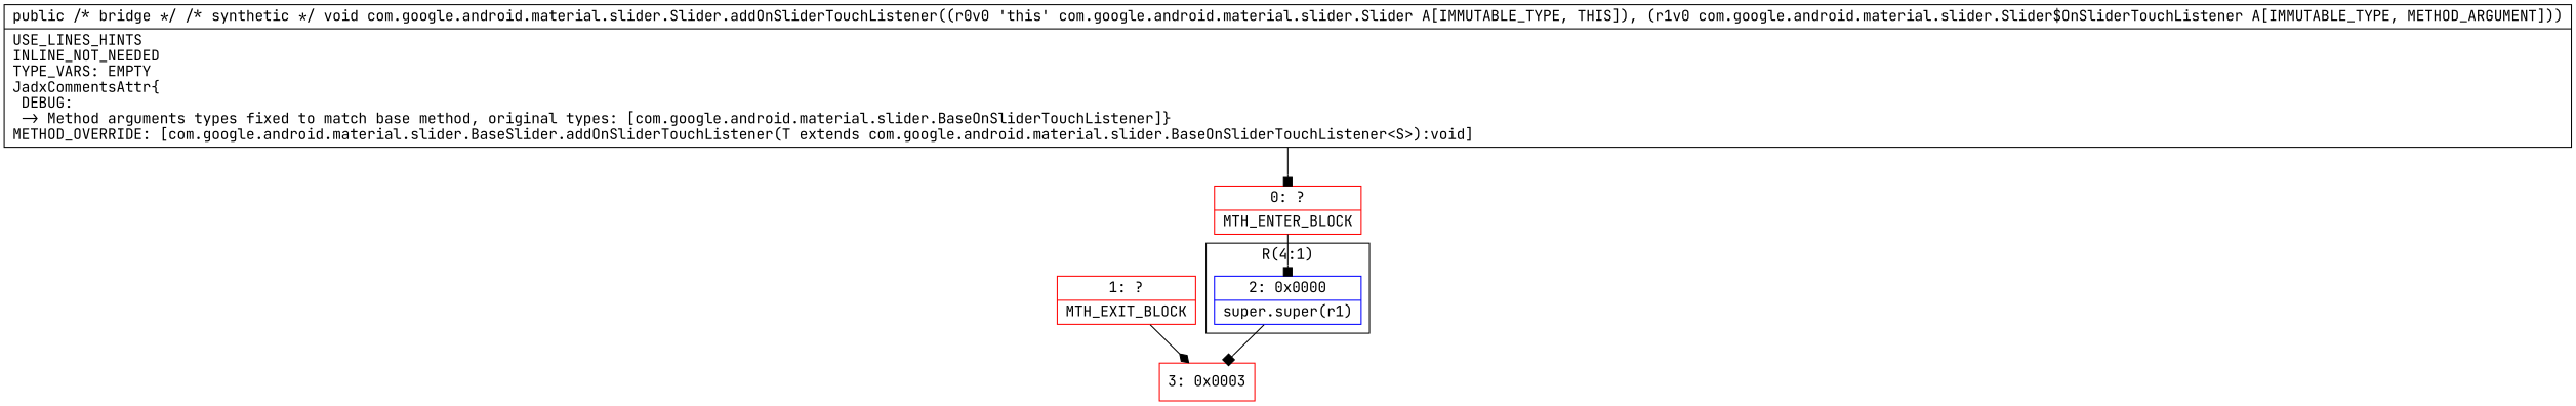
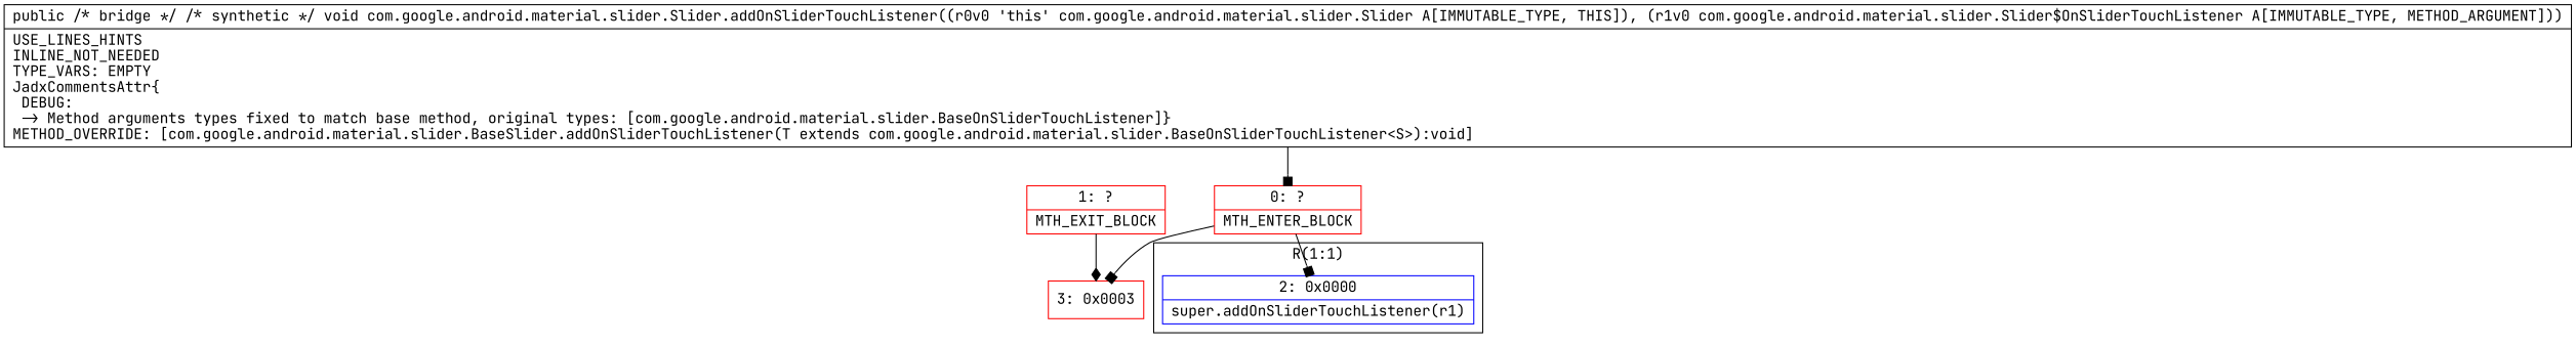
  digraph {
    fontname="JetBrains Mono"
    node [color=red fontname="JetBrains Mono" shape=record]
    edge [arrowhead=box fontname="JetBrains Mono"]
-   n1 [color=blue label="{2\:\ 0x0000|super.super(r1)\l}"]
+   n1 [color=blue label="{2\:\ 0x0000|super.addOnSliderTouchListener(r1)\l}"]
    n2 [label="{3\:\ 0x0003}"]
    n3 [label="{0\:\ ?|MTH_ENTER_BLOCK\l}"]
    n4 [label="{1\:\ ?|MTH_EXIT_BLOCK\l}"]
    n5 [label="{public \/* bridge *\/ \/* synthetic *\/ void com.google.android.material.slider.Slider.addOnSliderTouchListener((r0v0 'this' com.google.android.material.slider.Slider A[IMMUTABLE_TYPE, THIS]), (r1v0 com.google.android.material.slider.Slider$OnSliderTouchListener A[IMMUTABLE_TYPE, METHOD_ARGUMENT]))  | USE_LINES_HINTS\lINLINE_NOT_NEEDED\lTYPE_VARS: EMPTY\lJadxCommentsAttr\{\l DEBUG: \l \-\> Method arguments types fixed to match base method, original types: [com.google.android.material.slider.BaseOnSliderTouchListener]\}\lMETHOD_OVERRIDE: [com.google.android.material.slider.BaseSlider.addOnSliderTouchListener(T extends com.google.android.material.slider.BaseOnSliderTouchListener\<S\>):void]\l}" color=""]
    subgraph cluster_1 {
-     label="R(4:1)"
+     label="R(1:1)"
      n1
    }
-   n1 -> n2
+   n3 -> n2
    n3 -> n1
    n4 -> n2 [arrowhead=diamond]
    n5 -> n3
  }
